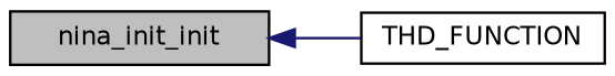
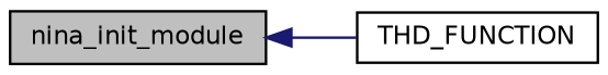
  digraph {
    rankdir=LR
    node [color=black fontname=Helvetica fontsize=10 shape=record style=filled]
-   n1 [fillcolor=grey75 fontcolor=black height=0.2 label=nina_init_init width=0.4]
+   n1 [fillcolor=grey75 fontcolor=black height=0.2 label=nina_init_module width=0.4]
    n2 [fillcolor=white height=0.2 label=THD_FUNCTION width=0.4]
    n1 -> n2 [color=midnightblue dir=back fontname=Helvetica fontsize=10 labelfontname=Helvetica labelfontsize=10 style=solid]
  }
